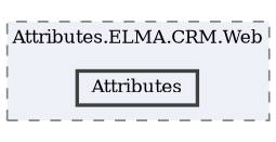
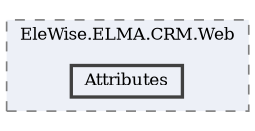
  digraph {
    compound=true
    rankdir=LR
    fontname="DejaVu Serif"
    n1 [color=grey25 fillcolor="#edf0f7" fontname="DejaVu Serif" fontsize=10 height=0.2 label=Attributes shape=box style="filled,bold" width=0.4]
    subgraph cluster_1 {
      bgcolor="#edf0f7"
      fontsize=10
-     label="Attributes.ELMA.CRM.Web"
+     label="EleWise.ELMA.CRM.Web"
      pencolor=grey50
      style="filled,dashed"
      n1
    }
  }
